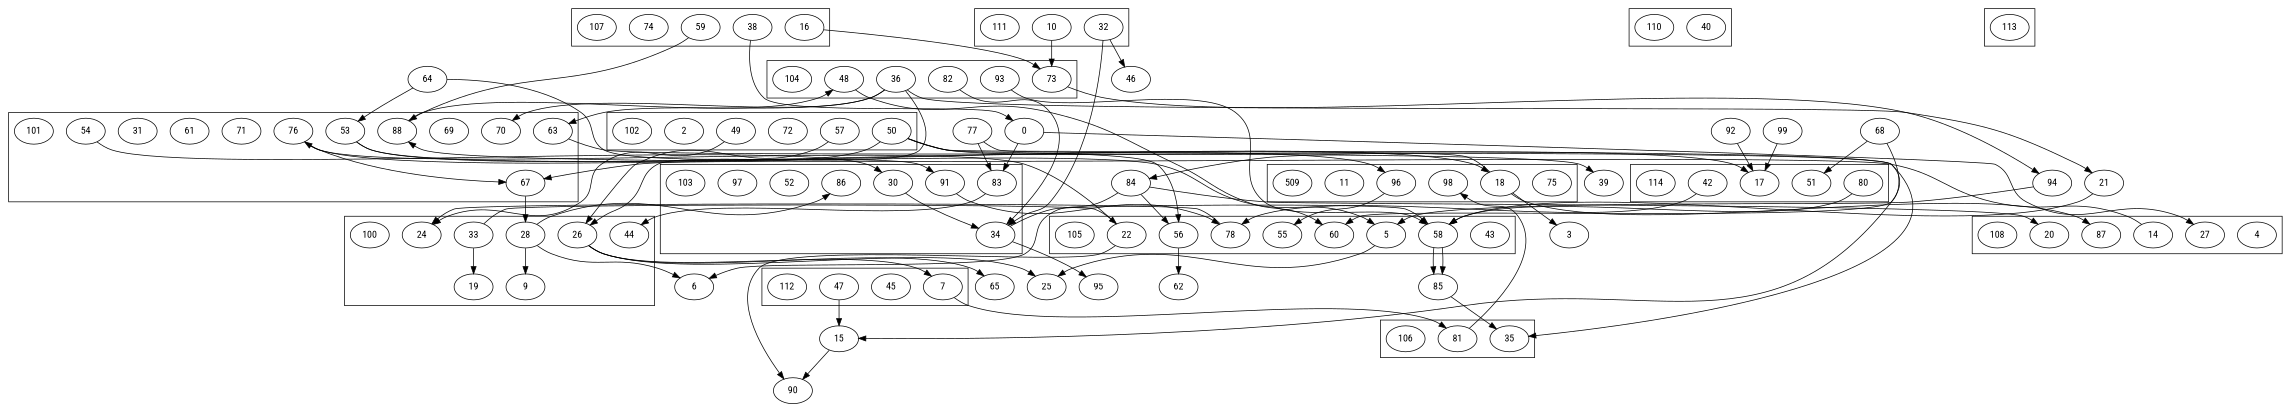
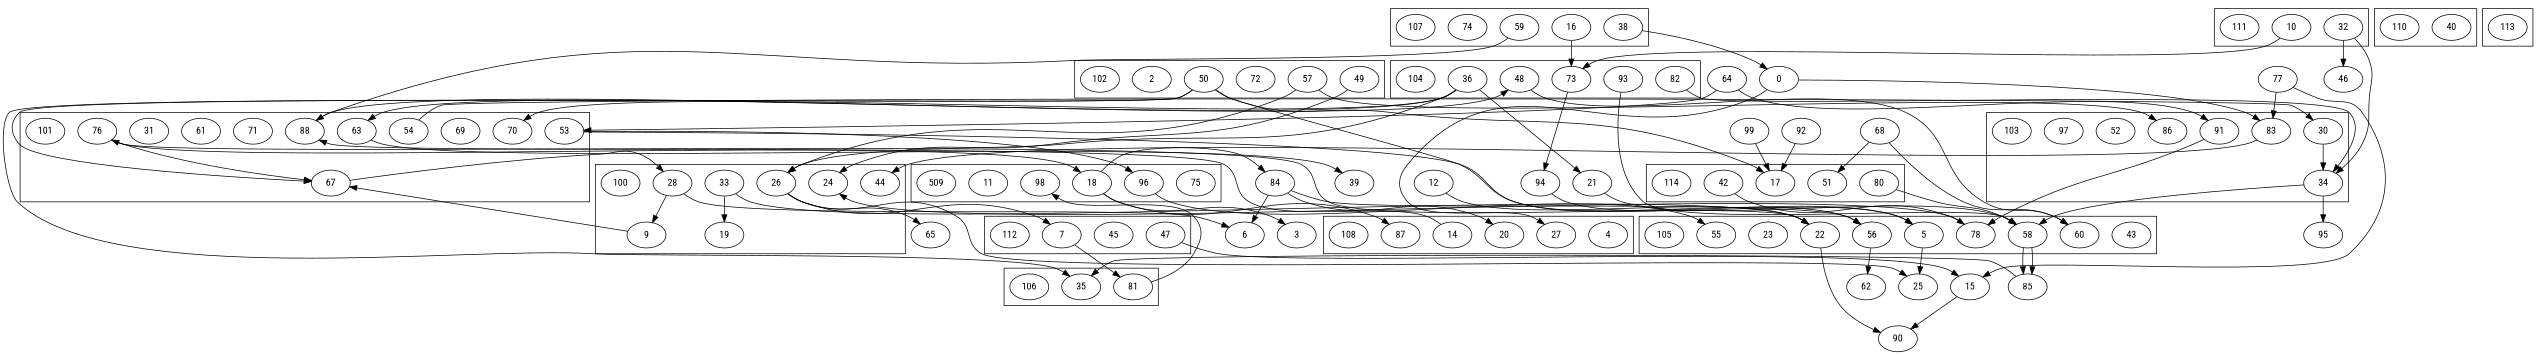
  digraph {
    fontname="Roboto Condensed"
    node [fontname="Roboto Condensed"]
    edge [fontname="Roboto Condensed"]
    28
    24
    19
    26
    33
    9
    44
    100
    70
    63
    69
    54
    88
    53
    71
    61
    31
    76
    67
    101
    50
    49
    72
    57
    2
    102
    91
    30
    86
    83
    34
    52
    97
    103
    82
    93
    48
    73
    36
    104
    43
    60
    78
    22
    56
    5
    58
+   23
    55
    105
    81
    35
    106
    16
    38
    59
    74
    107
    4
    14
    27
    87
    20
    108
    75
    18
    98
    96
    11
    n70 [label=509]
    n71 [label=40]
    110
    42
    51
    17
    80
    114
    10
    32
    111
    7
    45
    47
    112
    113
    6
    25
    65
    39
    95
    94
    21
    90
    62
    85
    0
    84
    3
    46
    15
+   12
    92
    64
    77
    68
    99
    subgraph cluster_1 {
      28
      24
      19
      26
      33
      9
      44
      100
    }
    subgraph cluster_2 {
      70
      63
      69
      54
      88
      53
      71
      61
      31
      76
      67
      101
    }
    subgraph cluster_3 {
      50
      49
      72
      57
      2
      102
    }
    subgraph cluster_4 {
      91
      30
      86
      83
      34
      52
      97
      103
    }
    subgraph cluster_5 {
      82
      93
      48
      73
      36
      104
    }
    subgraph cluster_6 {
      43
      60
      78
      22
      56
      5
      58
+     23
      55
      105
    }
    subgraph cluster_7 {
      81
      35
      106
    }
    subgraph cluster_8 {
      16
      38
      59
      74
      107
    }
    subgraph cluster_9 {
      4
      14
      27
      87
      20
      108
    }
    subgraph cluster_10 {
      75
      18
      98
      96
      11
      n70
    }
    subgraph cluster_11 {
      n71
      110
    }
    subgraph cluster_12 {
      42
      51
      17
      80
      114
    }
    subgraph cluster_13 {
      10
      32
      111
    }
    subgraph cluster_14 {
      7
      45
      47
      112
    }
    subgraph cluster_15 {
      113
    }
    28 -> 9
-   28 -> 86
+   57 -> 86
    28 -> 6
    26 -> 7
    26 -> 25
    26 -> 65
    33 -> 19
    33 -> 22
+   9 -> 67
    63 -> 39
    54 -> 30
    88 -> 48
    53 -> 5
    53 -> 96
    76 -> 67
    76 -> 18
    67 -> 28
    50 -> 67
    50 -> 56
    50 -> 35
    50 -> 17
    49 -> 24
    57 -> 26
    91 -> 78
    30 -> 34
    83 -> 44
    34 -> 58
    34 -> 95
    82 -> 34
    93 -> 58
    48 -> 60
    73 -> 94
    36 -> 26
    36 -> 70
    36 -> 63
    36 -> 21
    78 -> 24
    22 -> 76
    22 -> 90
    56 -> 62
    5 -> 25
    58 -> 85
    58 -> 85
    81 -> 98
    16 -> 73
    38 -> 0
    59 -> 88
    14 -> 88
    18 -> 87
    18 -> 84
    18 -> 3
    96 -> 55
    42 -> 78
    80 -> 58
    10 -> 73
    32 -> 34
    32 -> 46
    7 -> 81
    47 -> 15
    94 -> 5
    21 -> 58
    85 -> 35
    0 -> 83
    0 -> 27
    84 -> 56
    84 -> 20
    84 -> 6
    15 -> 90
+   12 -> 22
    92 -> 17
    64 -> 53
    64 -> 91
    77 -> 83
    77 -> 15
    68 -> 60
    68 -> 51
    99 -> 17
  }
